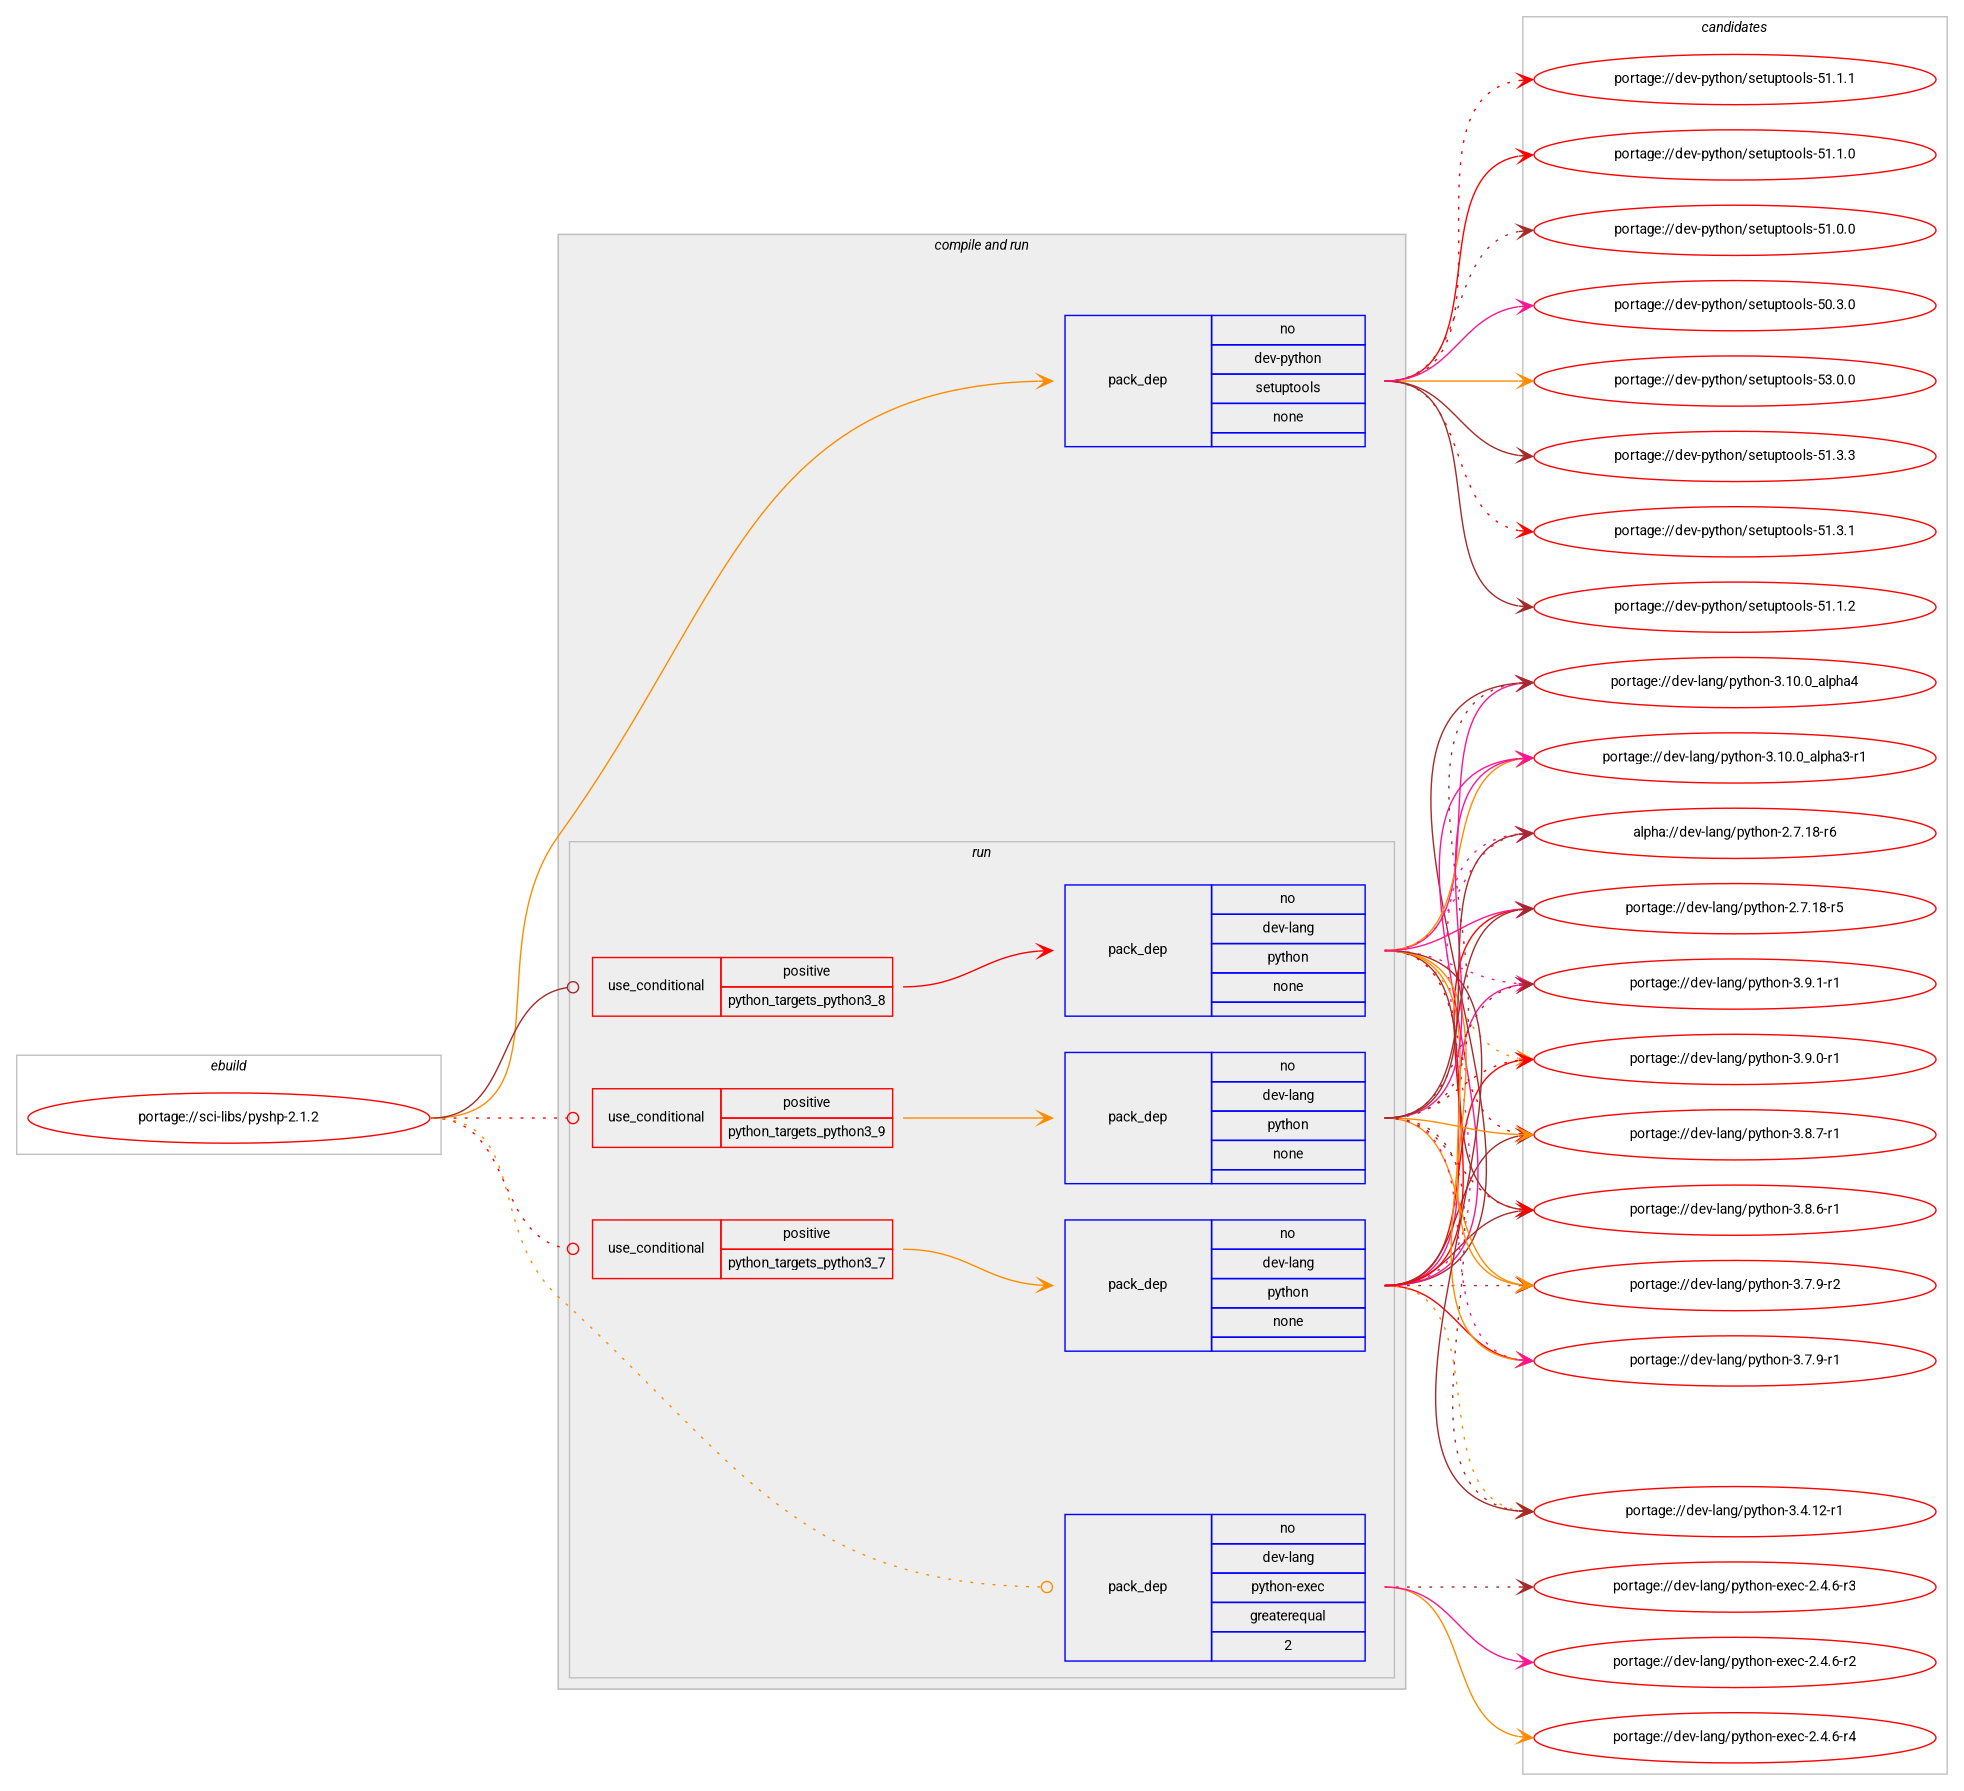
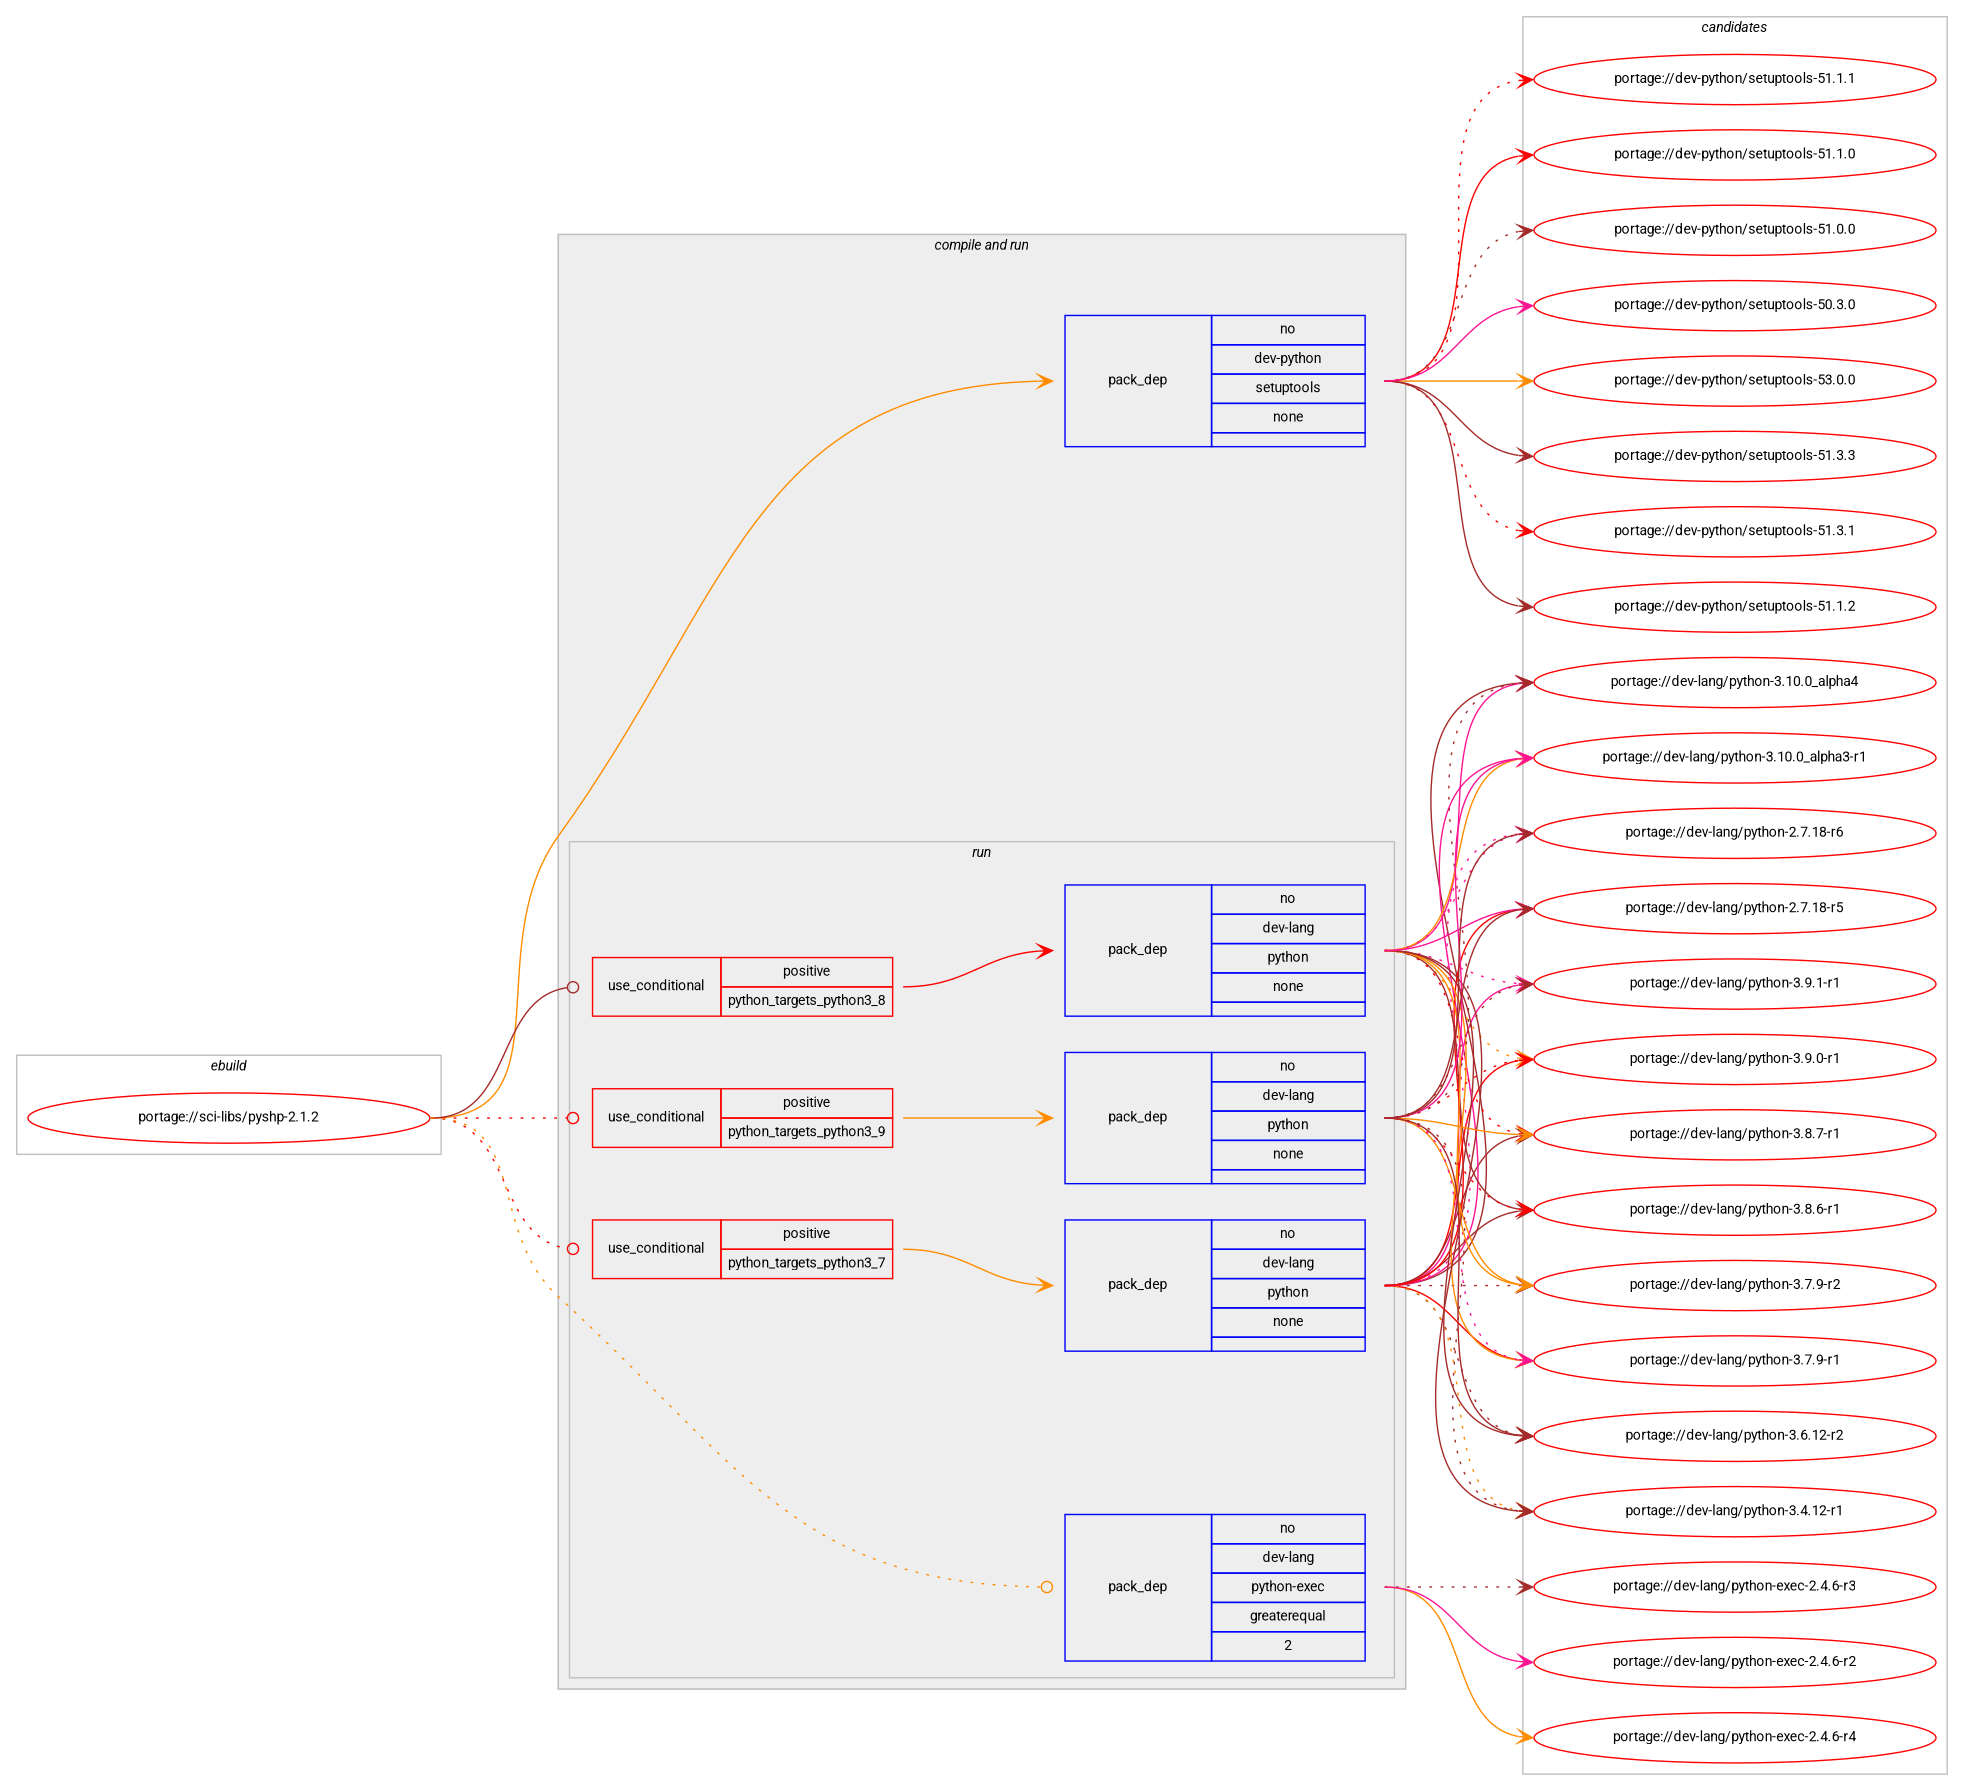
  digraph {
    compound=true
    concentrate=true
    fontname=Roboto
    fontsize=10
    newrank=true
    rankdir=LR
    ranksep=1.5
    node [color=red fontname=Roboto fontsize=10]
    edge [arrowhead=vee color=brown fontname=Roboto headport=w style=solid tailport=e weight=100]
    n1 [label="portage://sci-libs/pyshp-2.1.2" width=4]
    n2 [color=blue label=<<TABLE BORDER="0" CELLBORDER="1" CELLSPACING="0" CELLPADDING="4" WIDTH="220"><TR><TD ROWSPAN="6" CELLPADDING="30">pack_dep</TD></TR><TR><TD WIDTH="110">no</TD></TR><TR><TD>dev-python</TD></TR><TR><TD>setuptools</TD></TR><TR><TD>none</TD></TR><TR><TD></TD></TR></TABLE>> shape=none]
    n3 [color=blue label=<<TABLE BORDER="0" CELLBORDER="1" CELLSPACING="0" CELLPADDING="4" WIDTH="220"><TR><TD ROWSPAN="6" CELLPADDING="30">pack_dep</TD></TR><TR><TD WIDTH="110">no</TD></TR><TR><TD>dev-lang</TD></TR><TR><TD>python</TD></TR><TR><TD>none</TD></TR><TR><TD></TD></TR></TABLE>> shape=none]
    n4 [label=<<TABLE BORDER="0" CELLBORDER="1" CELLSPACING="0" CELLPADDING="4"><TR><TD ROWSPAN="3" CELLPADDING="10">use_conditional</TD></TR><TR><TD>positive</TD></TR><TR><TD>python_targets_python3_7</TD></TR></TABLE>> shape=none]
    n5 [color=blue label=<<TABLE BORDER="0" CELLBORDER="1" CELLSPACING="0" CELLPADDING="4" WIDTH="220"><TR><TD ROWSPAN="6" CELLPADDING="30">pack_dep</TD></TR><TR><TD WIDTH="110">no</TD></TR><TR><TD>dev-lang</TD></TR><TR><TD>python</TD></TR><TR><TD>none</TD></TR><TR><TD></TD></TR></TABLE>> shape=none]
    n6 [label=<<TABLE BORDER="0" CELLBORDER="1" CELLSPACING="0" CELLPADDING="4"><TR><TD ROWSPAN="3" CELLPADDING="10">use_conditional</TD></TR><TR><TD>positive</TD></TR><TR><TD>python_targets_python3_8</TD></TR></TABLE>> shape=none]
    n7 [color=blue label=<<TABLE BORDER="0" CELLBORDER="1" CELLSPACING="0" CELLPADDING="4" WIDTH="220"><TR><TD ROWSPAN="6" CELLPADDING="30">pack_dep</TD></TR><TR><TD WIDTH="110">no</TD></TR><TR><TD>dev-lang</TD></TR><TR><TD>python</TD></TR><TR><TD>none</TD></TR><TR><TD></TD></TR></TABLE>> shape=none]
    n8 [label=<<TABLE BORDER="0" CELLBORDER="1" CELLSPACING="0" CELLPADDING="4"><TR><TD ROWSPAN="3" CELLPADDING="10">use_conditional</TD></TR><TR><TD>positive</TD></TR><TR><TD>python_targets_python3_9</TD></TR></TABLE>> shape=none]
    n9 [color=blue label=<<TABLE BORDER="0" CELLBORDER="1" CELLSPACING="0" CELLPADDING="4" WIDTH="220"><TR><TD ROWSPAN="6" CELLPADDING="30">pack_dep</TD></TR><TR><TD WIDTH="110">no</TD></TR><TR><TD>dev-lang</TD></TR><TR><TD>python-exec</TD></TR><TR><TD>greaterequal</TD></TR><TR><TD>2</TD></TR></TABLE>> shape=none]
    n10 [label="portage://dev-python/setuptools-53.0.0" width=4]
    n11 [label="portage://dev-python/setuptools-51.3.3" width=4]
    n12 [label="portage://dev-python/setuptools-51.3.1" width=4]
    n13 [label="portage://dev-python/setuptools-51.1.2" width=4]
    n14 [label="portage://dev-python/setuptools-51.1.1" width=4]
    n15 [label="portage://dev-python/setuptools-51.1.0" width=4]
    n16 [label="portage://dev-python/setuptools-51.0.0" width=4]
    n17 [label="portage://dev-python/setuptools-50.3.0" width=4]
    n18 [label="portage://dev-lang/python-3.9.1-r1" width=4]
    n19 [label="portage://dev-lang/python-3.9.0-r1" width=4]
    n20 [label="portage://dev-lang/python-3.8.7-r1" width=4]
    n21 [label="portage://dev-lang/python-3.8.6-r1" width=4]
    n22 [label="portage://dev-lang/python-3.7.9-r2" width=4]
    n23 [label="portage://dev-lang/python-3.7.9-r1" width=4]
+   n24 [label="portage://dev-lang/python-3.6.12-r2" width=4]
    n25 [label="portage://dev-lang/python-3.4.12-r1" width=4]
    n26 [label="portage://dev-lang/python-3.10.0_alpha4" width=4]
    n27 [label="portage://dev-lang/python-3.10.0_alpha3-r1" width=4]
-   n28 [label="alpha://dev-lang/python-2.7.18-r6" width=4]
+   n28 [label="portage://dev-lang/python-2.7.18-r6" width=4]
    n29 [label="portage://dev-lang/python-2.7.18-r5" width=4]
    n30 [label="portage://dev-lang/python-exec-2.4.6-r4" width=4]
    n31 [label="portage://dev-lang/python-exec-2.4.6-r3" width=4]
    n32 [label="portage://dev-lang/python-exec-2.4.6-r2" width=4]
    subgraph cluster_1 {
      color=gray
      label=<<i>ebuild</i>>
      rank=same
      n1
    }
    subgraph cluster_2 {
      color=gray
      label=<<i>dependencies</i>>
      subgraph cluster_3 {
        color=gray
        fillcolor="#eeeeee"
        label=<<i>compile</i>>
        style=filled
        subgraph sub_4 {
          color=gray
          fillcolor="#eeeeee"
          label=<<i>compile</i>>
          style=filled
          n2
        }
      }
      subgraph cluster_5 {
        color=gray
        fillcolor="#eeeeee"
        label=<<i>compile and run</i>>
        style=filled
      }
      subgraph cluster_6 {
        color=gray
        fillcolor="#eeeeee"
        label=<<i>run</i>>
        style=filled
        subgraph sub_7 {
          color=gray
          fillcolor="#eeeeee"
          label=<<i>run</i>>
          style=filled
          n4
          subgraph sub_8 {
            color=gray
            fillcolor="#eeeeee"
            label=<<i>run</i>>
            style=filled
            n3
          }
        }
        subgraph sub_9 {
          color=gray
          fillcolor="#eeeeee"
          label=<<i>run</i>>
          style=filled
          n6
          subgraph sub_10 {
            color=gray
            fillcolor="#eeeeee"
            label=<<i>run</i>>
            style=filled
            n5
          }
        }
        subgraph sub_11 {
          color=gray
          fillcolor="#eeeeee"
          label=<<i>run</i>>
          style=filled
          n8
          subgraph sub_12 {
            color=gray
            fillcolor="#eeeeee"
            label=<<i>run</i>>
            style=filled
            n7
          }
        }
        subgraph sub_13 {
          color=gray
          fillcolor="#eeeeee"
          label=<<i>run</i>>
          style=filled
          n9
        }
      }
    }
    subgraph cluster_14 {
      color=gray
      label=<<i>candidates</i>>
      rank=same
      subgraph sub_15 {
        color=black
        label=<<i>candidates</i>>
        nodesep=1
        rank=same
        n10
        n11
        n12
        n13
        n14
        n15
        n16
        n17
      }
      subgraph sub_16 {
        color=black
        label=<<i>candidates</i>>
        nodesep=1
        rank=same
        n18
        n19
        n20
        n21
        n22
        n23
+       n24
        n25
        n26
        n27
        n28
        n29
      }
      subgraph sub_17 {
        color=black
        label=<<i>candidates</i>>
        nodesep=1
        rank=same
        n18
        n19
        n20
        n21
        n22
        n23
+       n24
        n25
        n26
        n27
        n28
        n29
      }
      subgraph sub_18 {
        color=black
        label=<<i>candidates</i>>
        nodesep=1
        rank=same
        n18
        n19
        n20
        n21
        n22
        n23
+       n24
        n25
        n26
        n27
        n28
        n29
      }
      subgraph sub_19 {
        color=black
        label=<<i>candidates</i>>
        nodesep=1
        rank=same
        n30
        n31
        n32
      }
    }
    n1 -> n2 [color=darkorange weight=20]
    n1 -> n4 [arrowhead=odot color=red style=dotted weight=20]
    n1 -> n6 [arrowhead=odot weight=20]
    n1 -> n8 [arrowhead=odot color=red style=dotted weight=20]
    n1 -> n9 [arrowhead=odot color=darkorange style=dotted weight=20]
    n2 -> n10 [color=darkorange]
    n2 -> n11
    n2 -> n12 [color=red style=dotted]
    n2 -> n13
    n2 -> n14 [color=red style=dotted]
    n2 -> n15 [color=red]
    n2 -> n16 [style=dotted]
    n2 -> n17 [color=deeppink]
    n3 -> n18 [color=deeppink]
    n3 -> n19 [color=red]
    n3 -> n20
    n3 -> n21
    n3 -> n22 [style=dotted]
    n3 -> n23 [color=red]
+   n3 -> n24 [style=dotted]
    n3 -> n25 [color=darkorange style=dotted]
    n3 -> n26
    n3 -> n27 [color=deeppink]
    n3 -> n28 [color=deeppink style=dotted]
    n3 -> n29 [color=red]
    n4 -> n3 [color=darkorange weight=20]
    n5 -> n18 [color=deeppink style=dotted]
    n5 -> n19 [color=darkorange style=dotted]
    n5 -> n20 [color=red style=dotted]
    n5 -> n21
    n5 -> n22 [color=darkorange]
    n5 -> n23 [color=darkorange]
+   n5 -> n24
    n5 -> n25
    n5 -> n26 [color=deeppink]
    n5 -> n27 [color=darkorange]
    n5 -> n28 [color=deeppink style=dotted]
    n5 -> n29 [color=deeppink]
    n6 -> n5 [color=red weight=20]
    n7 -> n18 [style=dotted]
    n7 -> n19 [color=red style=dotted]
    n7 -> n20 [color=darkorange]
    n7 -> n21 [color=red style=dotted]
    n7 -> n22 [color=darkorange]
    n7 -> n23 [color=deeppink style=dotted]
+   n7 -> n24
    n7 -> n25 [style=dotted]
    n7 -> n26 [style=dotted]
    n7 -> n27 [color=deeppink]
    n7 -> n28
    n7 -> n29
    n8 -> n7 [color=darkorange weight=20]
    n9 -> n30 [color=darkorange]
    n9 -> n31 [style=dotted]
    n9 -> n32 [color=deeppink]
  }
